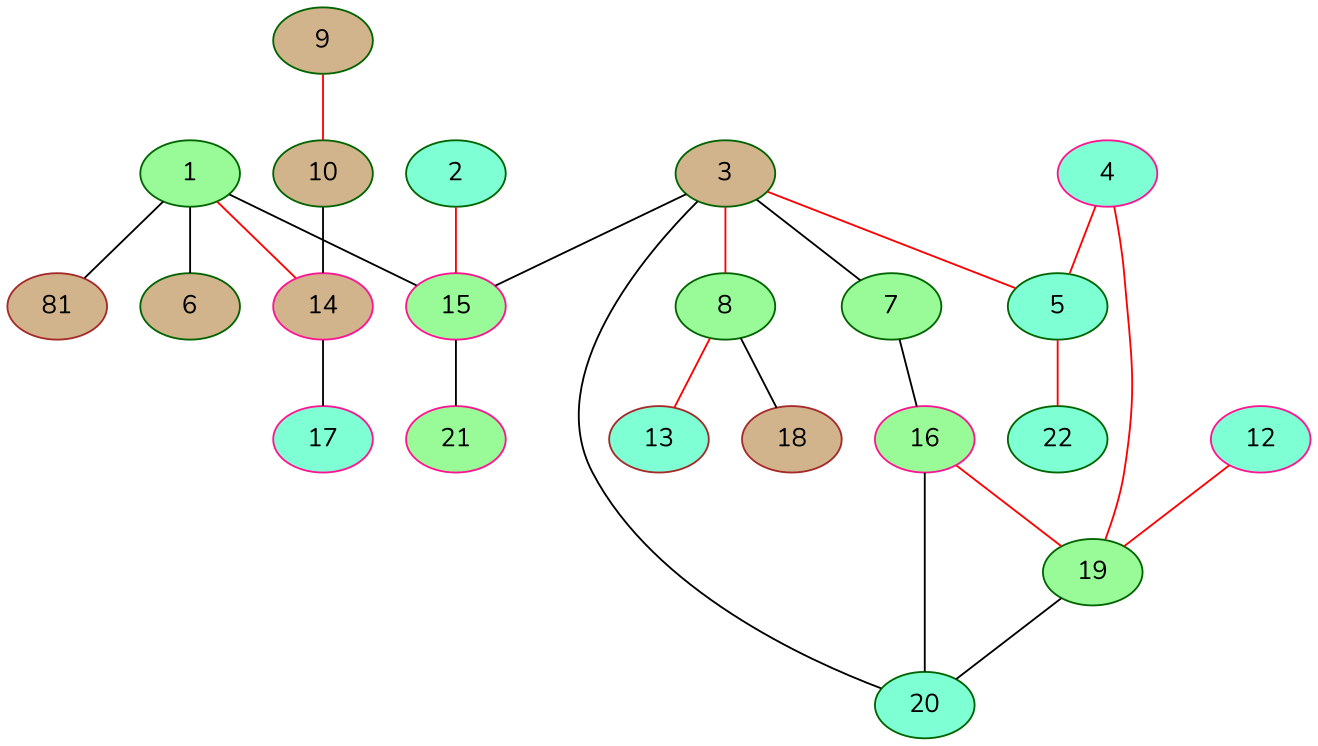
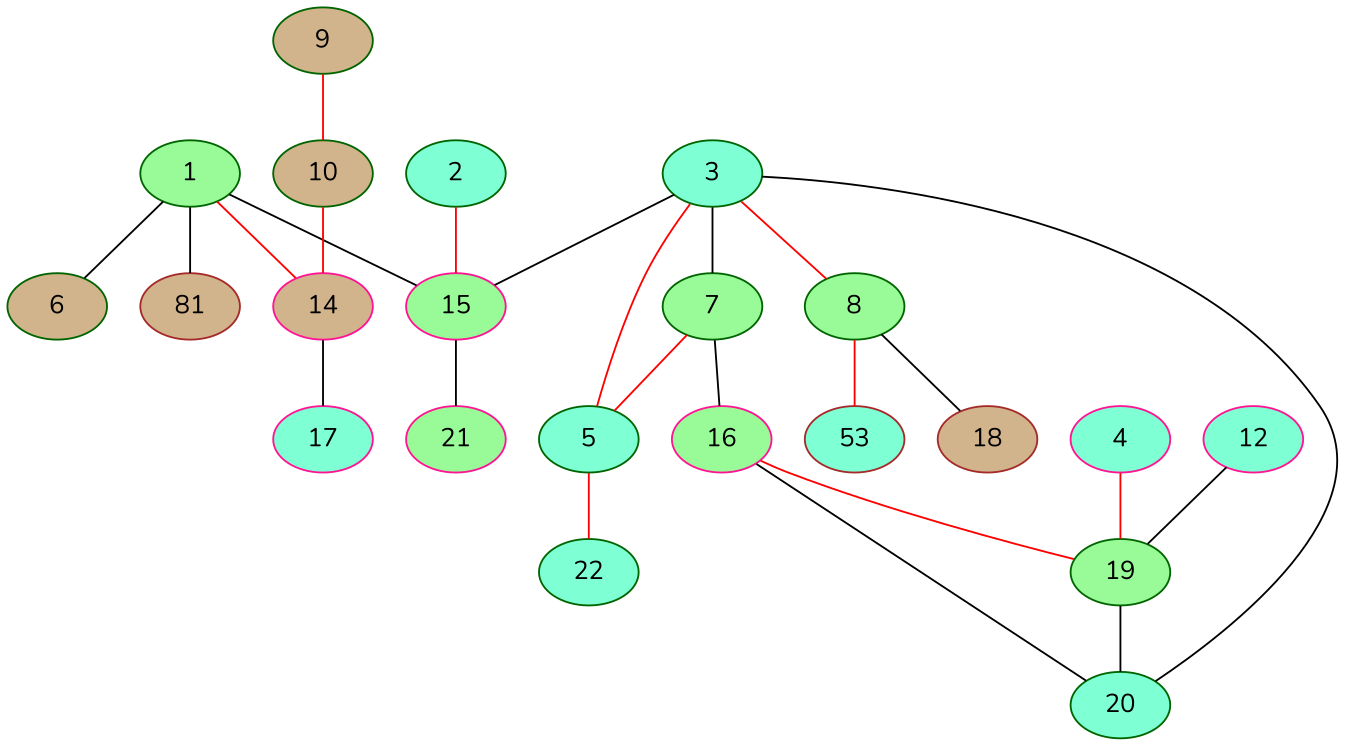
  graph {
    fontname=Nunito
    node [color=darkgreen fillcolor=aquamarine fontname=Nunito style=filled]
    edge [color=black fontname=Nunito weight=1.0]
    1 [fillcolor=palegreen]
    6 [fillcolor=tan]
    n3 [color=brown fillcolor=tan label=81]
    14 [color=deeppink fillcolor=tan]
    15 [color=deeppink fillcolor=palegreen]
    17 [color=deeppink]
    21 [color=deeppink fillcolor=palegreen]
    2
-   3 [fillcolor=tan]
+   3
    5
    7 [fillcolor=palegreen]
    8 [fillcolor=palegreen]
    20
    22
    16 [color=deeppink fillcolor=palegreen]
-   13 [color=brown]
+   13 [color=brown label=53]
    18 [color=brown fillcolor=tan]
    4 [color=deeppink]
    19 [fillcolor=palegreen]
    9 [fillcolor=tan]
    10 [fillcolor=tan]
    12 [color=deeppink]
    1 -- 6
    1 -- n3
    1 -- 14 [color=red]
    1 -- 15
    14 -- 17
    15 -- 21
    2 -- 15 [color=red]
    3 -- 15
    3 -- 5 [color=red]
    3 -- 7
    3 -- 8 [color=red]
    3 -- 20
    5 -- 22 [color=red]
    7 -- 16
    8 -- 13 [color=red]
    8 -- 18
    16 -- 20
    16 -- 19 [color=red]
-   4 -- 5 [color=red]
+   7 -- 5 [color=red]
    4 -- 19 [color=red]
    19 -- 20
    9 -- 10 [color=red]
-   10 -- 14
-   12 -- 19 [color=red]
+   10 -- 14 [color=red]
+   12 -- 19
  }
